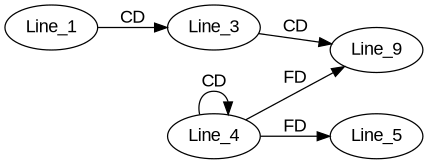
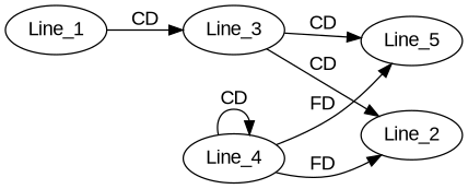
  digraph {
    fontname="Liberation Sans"
    rankdir=LR
    node [fontname="Liberation Sans"]
    edge [fontname="Liberation Sans"]
    n1 [label=Line_1]
    Line_3
    Line_5
-   Line_9
+   Line_9 [label=Line_2]
    Line_4
    n1 -> Line_3 [label=CD]
+   Line_3 -> Line_5 [label=CD]
    Line_3 -> Line_9 [label=CD]
    Line_4 -> Line_5 [label=FD]
    Line_4 -> Line_9 [label=FD]
    Line_4 -> Line_4 [label=CD]
  }
